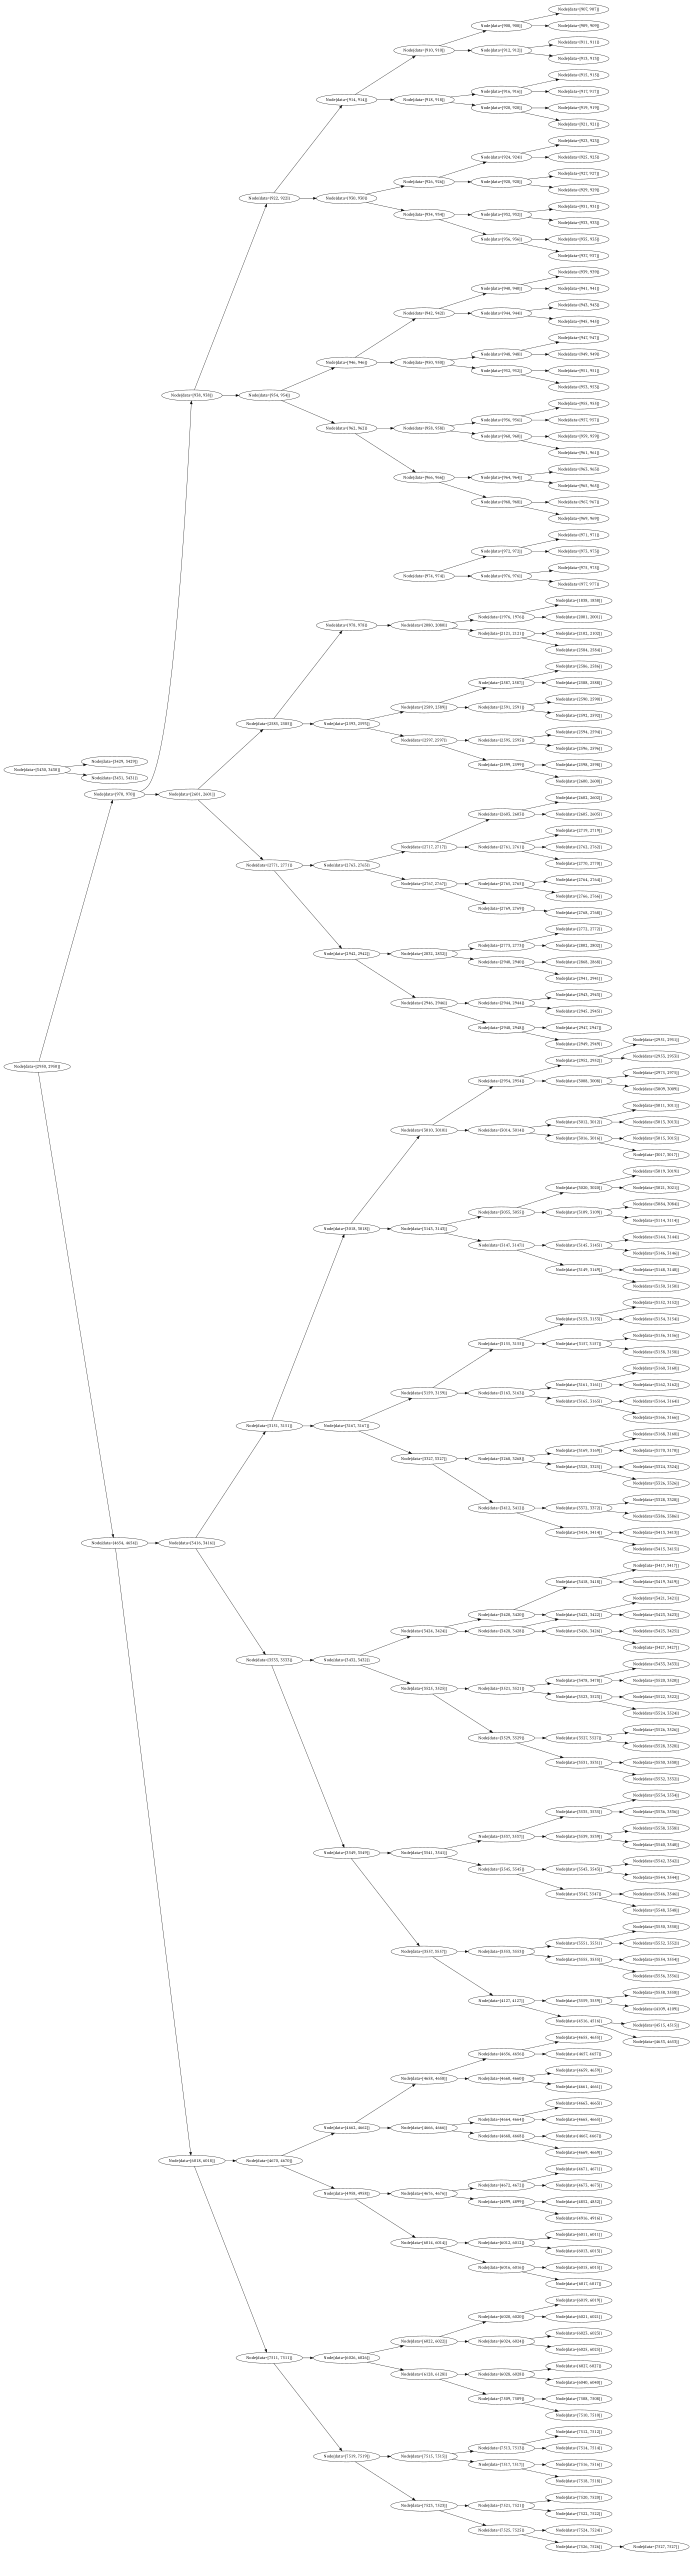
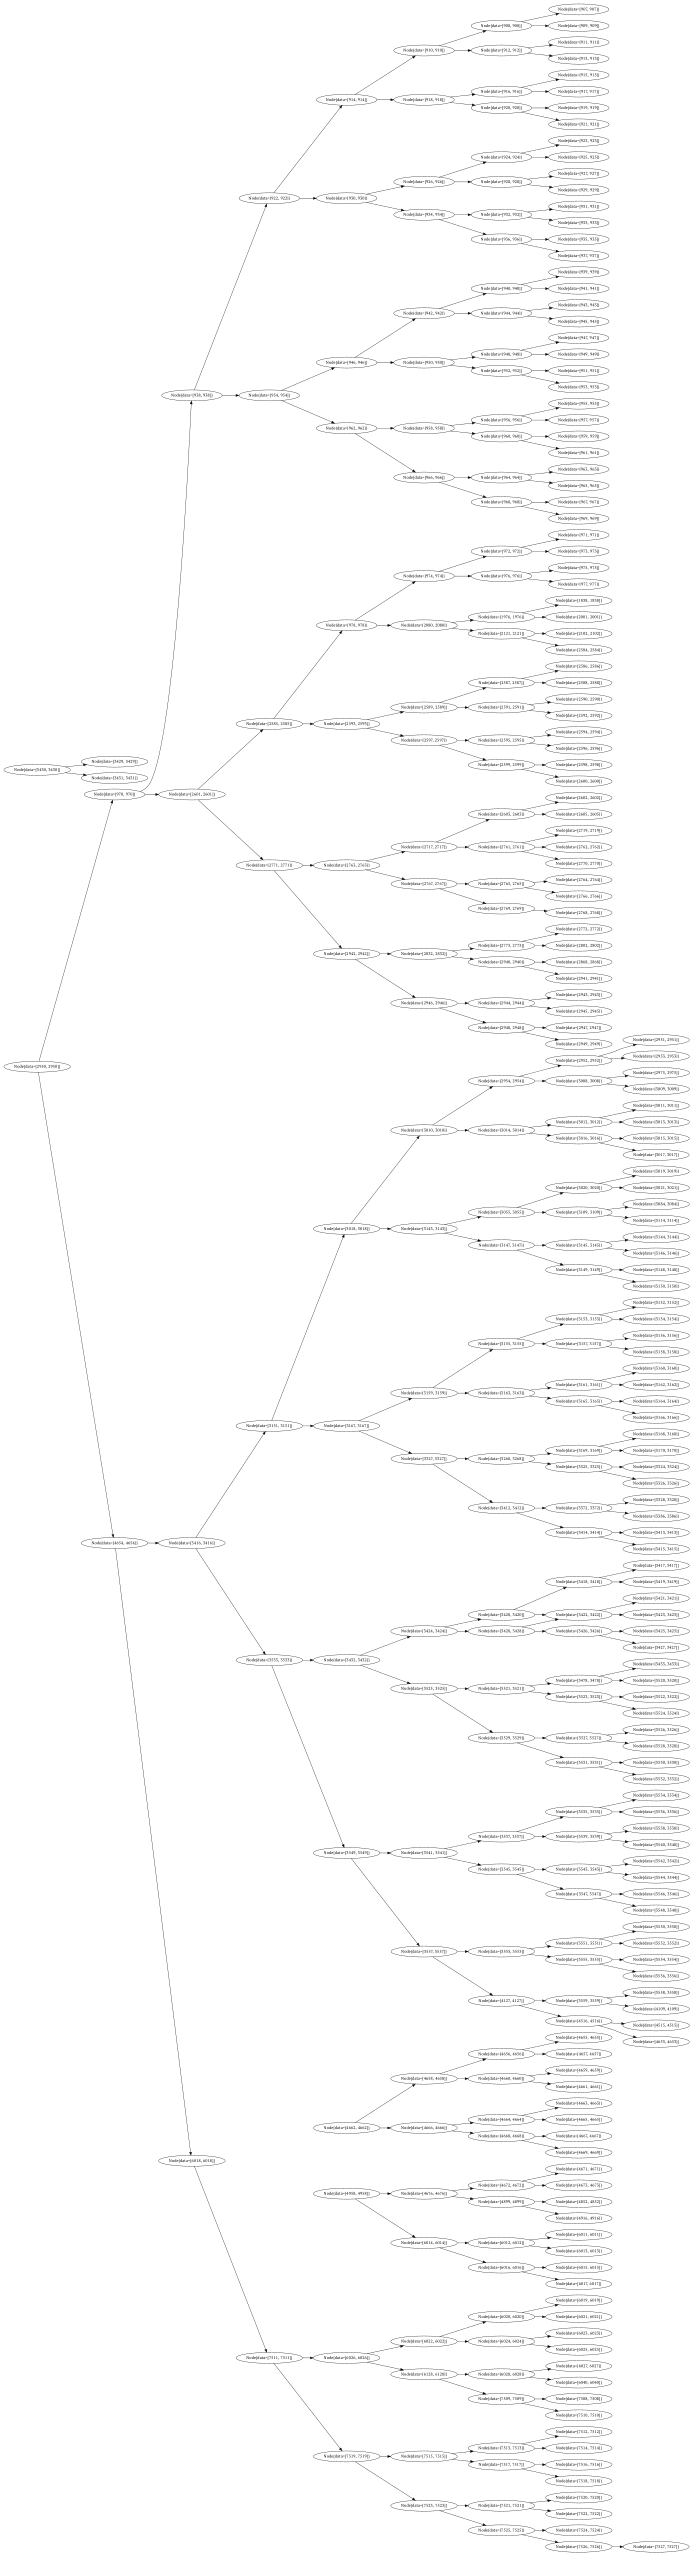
  digraph {
    fontname="PT Serif"
    rankdir=LR
    node [fontname="PT Serif"]
    edge [fontname="PT Serif"]
    n1 [label="Node{data=[2950, 2950]}"]
    n2 [label="Node{data=[970, 970]}"]
    n3 [label="Node{data=[4654, 4654]}"]
    n4 [label="Node{data=[938, 938]}"]
    n5 [label="Node{data=[2601, 2601]}"]
    n6 [label="Node{data=[3416, 3416]}"]
    n7 [label="Node{data=[6018, 6018]}"]
    n8 [label="Node{data=[922, 922]}"]
    n9 [label="Node{data=[954, 954]}"]
    n10 [label="Node{data=[2585, 2585]}"]
    n11 [label="Node{data=[2771, 2771]}"]
    n12 [label="Node{data=[914, 914]}"]
    n13 [label="Node{data=[930, 930]}"]
    n14 [label="Node{data=[946, 946]}"]
    n15 [label="Node{data=[962, 962]}"]
    n16 [label="Node{data=[910, 910]}"]
    n17 [label="Node{data=[918, 918]}"]
    n18 [label="Node{data=[926, 926]}"]
    n19 [label="Node{data=[934, 934]}"]
    n20 [label="Node{data=[908, 908]}"]
    n21 [label="Node{data=[912, 912]}"]
    n22 [label="Node{data=[916, 916]}"]
    n23 [label="Node{data=[920, 920]}"]
    n24 [label="Node{data=[907, 907]}"]
    n25 [label="Node{data=[909, 909]}"]
    n26 [label="Node{data=[911, 911]}"]
    n27 [label="Node{data=[913, 913]}"]
    n28 [label="Node{data=[915, 915]}"]
    n29 [label="Node{data=[917, 917]}"]
    n30 [label="Node{data=[919, 919]}"]
    n31 [label="Node{data=[921, 921]}"]
    n32 [label="Node{data=[924, 924]}"]
    n33 [label="Node{data=[928, 928]}"]
    n34 [label="Node{data=[932, 932]}"]
    n35 [label="Node{data=[936, 936]}"]
    n36 [label="Node{data=[923, 923]}"]
    n37 [label="Node{data=[925, 925]}"]
    n38 [label="Node{data=[927, 927]}"]
    n39 [label="Node{data=[929, 929]}"]
    n40 [label="Node{data=[931, 931]}"]
    n41 [label="Node{data=[933, 933]}"]
    n42 [label="Node{data=[935, 935]}"]
    n43 [label="Node{data=[937, 937]}"]
    n44 [label="Node{data=[942, 942]}"]
    n45 [label="Node{data=[950, 950]}"]
    n46 [label="Node{data=[958, 958]}"]
    n47 [label="Node{data=[966, 966]}"]
    n48 [label="Node{data=[940, 940]}"]
    n49 [label="Node{data=[944, 944]}"]
    n50 [label="Node{data=[948, 948]}"]
    n51 [label="Node{data=[952, 952]}"]
    n52 [label="Node{data=[939, 939]}"]
    n53 [label="Node{data=[941, 941]}"]
    n54 [label="Node{data=[943, 943]}"]
    n55 [label="Node{data=[945, 945]}"]
    n56 [label="Node{data=[947, 947]}"]
    n57 [label="Node{data=[949, 949]}"]
    n58 [label="Node{data=[951, 951]}"]
    n59 [label="Node{data=[953, 953]}"]
    n60 [label="Node{data=[956, 956]}"]
    n61 [label="Node{data=[960, 960]}"]
    n62 [label="Node{data=[964, 964]}"]
    n63 [label="Node{data=[968, 968]}"]
    n64 [label="Node{data=[955, 955]}"]
    n65 [label="Node{data=[957, 957]}"]
    n66 [label="Node{data=[959, 959]}"]
    n67 [label="Node{data=[961, 961]}"]
    n68 [label="Node{data=[963, 963]}"]
    n69 [label="Node{data=[965, 965]}"]
    n70 [label="Node{data=[967, 967]}"]
    n71 [label="Node{data=[969, 969]}"]
    n72 [label="Node{data=[978, 978]}"]
    n73 [label="Node{data=[2593, 2593]}"]
    n74 [label="Node{data=[2763, 2763]}"]
    n75 [label="Node{data=[2942, 2942]}"]
    n76 [label="Node{data=[974, 974]}"]
    n77 [label="Node{data=[2080, 2080]}"]
    n78 [label="Node{data=[2589, 2589]}"]
    n79 [label="Node{data=[2597, 2597]}"]
    n80 [label="Node{data=[972, 972]}"]
    n81 [label="Node{data=[976, 976]}"]
    n82 [label="Node{data=[1976, 1976]}"]
    n83 [label="Node{data=[2121, 2121]}"]
    n84 [label="Node{data=[971, 971]}"]
    n85 [label="Node{data=[973, 973]}"]
    n86 [label="Node{data=[975, 975]}"]
    n87 [label="Node{data=[977, 977]}"]
    n88 [label="Node{data=[1838, 1838]}"]
    n89 [label="Node{data=[2001, 2001]}"]
    n90 [label="Node{data=[2102, 2102]}"]
    n91 [label="Node{data=[2584, 2584]}"]
    n92 [label="Node{data=[2587, 2587]}"]
    n93 [label="Node{data=[2591, 2591]}"]
    n94 [label="Node{data=[2595, 2595]}"]
    n95 [label="Node{data=[2599, 2599]}"]
    n96 [label="Node{data=[2586, 2586]}"]
    n97 [label="Node{data=[2588, 2588]}"]
    n98 [label="Node{data=[2590, 2590]}"]
    n99 [label="Node{data=[2592, 2592]}"]
    n100 [label="Node{data=[2594, 2594]}"]
    n101 [label="Node{data=[2596, 2596]}"]
    n102 [label="Node{data=[2598, 2598]}"]
    n103 [label="Node{data=[2600, 2600]}"]
    n104 [label="Node{data=[2717, 2717]}"]
    n105 [label="Node{data=[2767, 2767]}"]
    n106 [label="Node{data=[2832, 2832]}"]
    n107 [label="Node{data=[2946, 2946]}"]
    n108 [label="Node{data=[2603, 2603]}"]
    n109 [label="Node{data=[2761, 2761]}"]
    n110 [label="Node{data=[2765, 2765]}"]
    n111 [label="Node{data=[2769, 2769]}"]
    n112 [label="Node{data=[2602, 2602]}"]
    n113 [label="Node{data=[2605, 2605]}"]
    n114 [label="Node{data=[2719, 2719]}"]
    n115 [label="Node{data=[2762, 2762]}"]
    n116 [label="Node{data=[2770, 2770]}"]
    n117 [label="Node{data=[2764, 2764]}"]
    n118 [label="Node{data=[2766, 2766]}"]
    n119 [label="Node{data=[2768, 2768]}"]
    n120 [label="Node{data=[2773, 2773]}"]
    n121 [label="Node{data=[2940, 2940]}"]
    n122 [label="Node{data=[2944, 2944]}"]
    n123 [label="Node{data=[2948, 2948]}"]
    n124 [label="Node{data=[2772, 2772]}"]
    n125 [label="Node{data=[2802, 2802]}"]
    n126 [label="Node{data=[2868, 2868]}"]
    n127 [label="Node{data=[2941, 2941]}"]
    n128 [label="Node{data=[2943, 2943]}"]
    n129 [label="Node{data=[2945, 2945]}"]
    n130 [label="Node{data=[2947, 2947]}"]
    n131 [label="Node{data=[2949, 2949]}"]
    n132 [label="Node{data=[3151, 3151]}"]
    n133 [label="Node{data=[3533, 3533]}"]
-   n134 [label="Node{data=[4670, 4670]}"]
    n135 [label="Node{data=[7511, 7511]}"]
    n136 [label="Node{data=[3018, 3018]}"]
    n137 [label="Node{data=[3167, 3167]}"]
    n138 [label="Node{data=[3432, 3432]}"]
    n139 [label="Node{data=[3549, 3549]}"]
    n140 [label="Node{data=[3010, 3010]}"]
    n141 [label="Node{data=[3143, 3143]}"]
    n142 [label="Node{data=[3159, 3159]}"]
    n143 [label="Node{data=[3327, 3327]}"]
    n144 [label="Node{data=[2954, 2954]}"]
    n145 [label="Node{data=[3014, 3014]}"]
    n146 [label="Node{data=[3055, 3055]}"]
    n147 [label="Node{data=[3147, 3147]}"]
    n148 [label="Node{data=[2952, 2952]}"]
    n149 [label="Node{data=[3008, 3008]}"]
    n150 [label="Node{data=[3012, 3012]}"]
    n151 [label="Node{data=[3016, 3016]}"]
    n152 [label="Node{data=[2951, 2951]}"]
    n153 [label="Node{data=[2953, 2953]}"]
    n154 [label="Node{data=[2975, 2975]}"]
    n155 [label="Node{data=[3009, 3009]}"]
    n156 [label="Node{data=[3011, 3011]}"]
    n157 [label="Node{data=[3013, 3013]}"]
    n158 [label="Node{data=[3015, 3015]}"]
    n159 [label="Node{data=[3017, 3017]}"]
    n160 [label="Node{data=[3020, 3020]}"]
    n161 [label="Node{data=[3109, 3109]}"]
    n162 [label="Node{data=[3145, 3145]}"]
    n163 [label="Node{data=[3149, 3149]}"]
    n164 [label="Node{data=[3019, 3019]}"]
    n165 [label="Node{data=[3021, 3021]}"]
    n166 [label="Node{data=[3084, 3084]}"]
    n167 [label="Node{data=[3114, 3114]}"]
    n168 [label="Node{data=[3144, 3144]}"]
    n169 [label="Node{data=[3146, 3146]}"]
    n170 [label="Node{data=[3148, 3148]}"]
    n171 [label="Node{data=[3150, 3150]}"]
    n172 [label="Node{data=[3155, 3155]}"]
    n173 [label="Node{data=[3163, 3163]}"]
    n174 [label="Node{data=[3268, 3268]}"]
    n175 [label="Node{data=[3412, 3412]}"]
    n176 [label="Node{data=[3153, 3153]}"]
    n177 [label="Node{data=[3157, 3157]}"]
    n178 [label="Node{data=[3161, 3161]}"]
    n179 [label="Node{data=[3165, 3165]}"]
    n180 [label="Node{data=[3152, 3152]}"]
    n181 [label="Node{data=[3154, 3154]}"]
    n182 [label="Node{data=[3156, 3156]}"]
    n183 [label="Node{data=[3158, 3158]}"]
    n184 [label="Node{data=[3160, 3160]}"]
    n185 [label="Node{data=[3162, 3162]}"]
    n186 [label="Node{data=[3164, 3164]}"]
    n187 [label="Node{data=[3166, 3166]}"]
    n188 [label="Node{data=[3169, 3169]}"]
    n189 [label="Node{data=[3325, 3325]}"]
    n190 [label="Node{data=[3372, 3372]}"]
    n191 [label="Node{data=[3414, 3414]}"]
    n192 [label="Node{data=[3168, 3168]}"]
    n193 [label="Node{data=[3170, 3170]}"]
    n194 [label="Node{data=[3324, 3324]}"]
    n195 [label="Node{data=[3326, 3326]}"]
    n196 [label="Node{data=[3328, 3328]}"]
    n197 [label="Node{data=[3386, 3386]}"]
    n198 [label="Node{data=[3413, 3413]}"]
    n199 [label="Node{data=[3415, 3415]}"]
    n200 [label="Node{data=[3424, 3424]}"]
    n201 [label="Node{data=[3525, 3525]}"]
    n202 [label="Node{data=[3541, 3541]}"]
    n203 [label="Node{data=[3557, 3557]}"]
    n204 [label="Node{data=[3420, 3420]}"]
    n205 [label="Node{data=[3428, 3428]}"]
    n206 [label="Node{data=[3521, 3521]}"]
    n207 [label="Node{data=[3529, 3529]}"]
    n208 [label="Node{data=[3418, 3418]}"]
    n209 [label="Node{data=[3422, 3422]}"]
    n210 [label="Node{data=[3426, 3426]}"]
    n211 [label="Node{data=[3417, 3417]}"]
    n212 [label="Node{data=[3419, 3419]}"]
    n213 [label="Node{data=[3421, 3421]}"]
    n214 [label="Node{data=[3423, 3423]}"]
    n215 [label="Node{data=[3425, 3425]}"]
    n216 [label="Node{data=[3427, 3427]}"]
    n217 [label="Node{data=[3430, 3430]}"]
    n218 [label="Node{data=[3429, 3429]}"]
    n219 [label="Node{data=[3431, 3431]}"]
    n220 [label="Node{data=[3478, 3478]}"]
    n221 [label="Node{data=[3523, 3523]}"]
    n222 [label="Node{data=[3527, 3527]}"]
    n223 [label="Node{data=[3531, 3531]}"]
    n224 [label="Node{data=[3433, 3433]}"]
    n225 [label="Node{data=[3520, 3520]}"]
    n226 [label="Node{data=[3522, 3522]}"]
    n227 [label="Node{data=[3524, 3524]}"]
    n228 [label="Node{data=[3526, 3526]}"]
    n229 [label="Node{data=[3528, 3528]}"]
    n230 [label="Node{data=[3530, 3530]}"]
    n231 [label="Node{data=[3532, 3532]}"]
    n232 [label="Node{data=[3537, 3537]}"]
    n233 [label="Node{data=[3545, 3545]}"]
    n234 [label="Node{data=[3553, 3553]}"]
    n235 [label="Node{data=[4127, 4127]}"]
    n236 [label="Node{data=[3535, 3535]}"]
    n237 [label="Node{data=[3539, 3539]}"]
    n238 [label="Node{data=[3543, 3543]}"]
    n239 [label="Node{data=[3547, 3547]}"]
    n240 [label="Node{data=[3534, 3534]}"]
    n241 [label="Node{data=[3536, 3536]}"]
    n242 [label="Node{data=[3538, 3538]}"]
    n243 [label="Node{data=[3540, 3540]}"]
    n244 [label="Node{data=[3542, 3542]}"]
    n245 [label="Node{data=[3544, 3544]}"]
    n246 [label="Node{data=[3546, 3546]}"]
    n247 [label="Node{data=[3548, 3548]}"]
    n248 [label="Node{data=[3551, 3551]}"]
    n249 [label="Node{data=[3555, 3555]}"]
    n250 [label="Node{data=[3559, 3559]}"]
    n251 [label="Node{data=[4516, 4516]}"]
    n252 [label="Node{data=[3550, 3550]}"]
    n253 [label="Node{data=[3552, 3552]}"]
    n254 [label="Node{data=[3554, 3554]}"]
    n255 [label="Node{data=[3556, 3556]}"]
    n256 [label="Node{data=[3558, 3558]}"]
    n257 [label="Node{data=[4109, 4109]}"]
    n258 [label="Node{data=[4515, 4515]}"]
    n259 [label="Node{data=[4653, 4653]}"]
    n260 [label="Node{data=[4662, 4662]}"]
    n261 [label="Node{data=[4958, 4958]}"]
    n262 [label="Node{data=[6026, 6026]}"]
    n263 [label="Node{data=[7519, 7519]}"]
    n264 [label="Node{data=[4658, 4658]}"]
    n265 [label="Node{data=[4666, 4666]}"]
    n266 [label="Node{data=[4676, 4676]}"]
    n267 [label="Node{data=[6014, 6014]}"]
    n268 [label="Node{data=[4656, 4656]}"]
    n269 [label="Node{data=[4660, 4660]}"]
    n270 [label="Node{data=[4664, 4664]}"]
    n271 [label="Node{data=[4668, 4668]}"]
    n272 [label="Node{data=[4655, 4655]}"]
    n273 [label="Node{data=[4657, 4657]}"]
    n274 [label="Node{data=[4659, 4659]}"]
    n275 [label="Node{data=[4661, 4661]}"]
    n276 [label="Node{data=[4663, 4663]}"]
    n277 [label="Node{data=[4665, 4665]}"]
    n278 [label="Node{data=[4667, 4667]}"]
    n279 [label="Node{data=[4669, 4669]}"]
    n280 [label="Node{data=[4672, 4672]}"]
    n281 [label="Node{data=[4899, 4899]}"]
    n282 [label="Node{data=[6012, 6012]}"]
    n283 [label="Node{data=[6016, 6016]}"]
    n284 [label="Node{data=[4671, 4671]}"]
    n285 [label="Node{data=[4673, 4673]}"]
    n286 [label="Node{data=[4852, 4852]}"]
    n287 [label="Node{data=[4916, 4916]}"]
    n288 [label="Node{data=[6011, 6011]}"]
    n289 [label="Node{data=[6013, 6013]}"]
    n290 [label="Node{data=[6015, 6015]}"]
    n291 [label="Node{data=[6017, 6017]}"]
    n292 [label="Node{data=[6022, 6022]}"]
    n293 [label="Node{data=[6128, 6128]}"]
    n294 [label="Node{data=[7515, 7515]}"]
    n295 [label="Node{data=[7523, 7523]}"]
    n296 [label="Node{data=[6020, 6020]}"]
    n297 [label="Node{data=[6024, 6024]}"]
    n298 [label="Node{data=[6028, 6028]}"]
    n299 [label="Node{data=[7509, 7509]}"]
    n300 [label="Node{data=[6019, 6019]}"]
    n301 [label="Node{data=[6021, 6021]}"]
    n302 [label="Node{data=[6023, 6023]}"]
    n303 [label="Node{data=[6025, 6025]}"]
    n304 [label="Node{data=[6027, 6027]}"]
    n305 [label="Node{data=[6040, 6040]}"]
    n306 [label="Node{data=[7508, 7508]}"]
    n307 [label="Node{data=[7510, 7510]}"]
    n308 [label="Node{data=[7513, 7513]}"]
    n309 [label="Node{data=[7517, 7517]}"]
    n310 [label="Node{data=[7521, 7521]}"]
    n311 [label="Node{data=[7525, 7525]}"]
    n312 [label="Node{data=[7512, 7512]}"]
    n313 [label="Node{data=[7514, 7514]}"]
    n314 [label="Node{data=[7516, 7516]}"]
    n315 [label="Node{data=[7518, 7518]}"]
    n316 [label="Node{data=[7520, 7520]}"]
    n317 [label="Node{data=[7522, 7522]}"]
    n318 [label="Node{data=[7524, 7524]}"]
    n319 [label="Node{data=[7526, 7526]}"]
    n320 [label="Node{data=[7527, 7527]}"]
    n1 -> n2
    n1 -> n3
    n2 -> n4
    n2 -> n5
    n3 -> n6
    n3 -> n7
    n4 -> n8
    n4 -> n9
    n5 -> n10
    n5 -> n11
    n6 -> n132
    n6 -> n133
-   n7 -> n134
    n7 -> n135
    n8 -> n12
    n8 -> n13
    n9 -> n14
    n9 -> n15
    n10 -> n72
    n10 -> n73
    n11 -> n74
    n11 -> n75
    n12 -> n16
    n12 -> n17
    n13 -> n18
    n13 -> n19
    n14 -> n44
    n14 -> n45
    n15 -> n46
    n15 -> n47
    n16 -> n20
    n16 -> n21
    n17 -> n22
    n17 -> n23
    n18 -> n32
    n18 -> n33
    n19 -> n34
    n19 -> n35
    n20 -> n24
    n20 -> n25
    n21 -> n26
    n21 -> n27
    n22 -> n28
    n22 -> n29
    n23 -> n30
    n23 -> n31
    n32 -> n36
    n32 -> n37
    n33 -> n38
    n33 -> n39
    n34 -> n40
    n34 -> n41
    n35 -> n42
    n35 -> n43
    n44 -> n48
    n44 -> n49
    n45 -> n50
    n45 -> n51
    n46 -> n60
    n46 -> n61
    n47 -> n62
    n47 -> n63
    n48 -> n52
    n48 -> n53
    n49 -> n54
    n49 -> n55
    n50 -> n56
    n50 -> n57
    n51 -> n58
    n51 -> n59
    n60 -> n64
    n60 -> n65
    n61 -> n66
    n61 -> n67
    n62 -> n68
    n62 -> n69
    n63 -> n70
    n63 -> n71
+   n72 -> n76
    n72 -> n77
    n73 -> n78
    n73 -> n79
    n74 -> n104
    n74 -> n105
    n75 -> n106
    n75 -> n107
    n76 -> n80
    n76 -> n81
    n77 -> n82
    n77 -> n83
    n78 -> n92
    n78 -> n93
    n79 -> n94
    n79 -> n95
    n80 -> n84
    n80 -> n85
    n81 -> n86
    n81 -> n87
    n82 -> n88
    n82 -> n89
    n83 -> n90
    n83 -> n91
    n92 -> n96
    n92 -> n97
    n93 -> n98
    n93 -> n99
    n94 -> n100
    n94 -> n101
    n95 -> n102
    n95 -> n103
    n104 -> n108
    n104 -> n109
    n105 -> n110
    n105 -> n111
    n106 -> n120
    n106 -> n121
    n107 -> n122
    n107 -> n123
    n108 -> n112
    n108 -> n113
    n109 -> n114
    n109 -> n115
    n109 -> n116
    n110 -> n117
    n110 -> n118
    n111 -> n119
    n120 -> n124
    n120 -> n125
    n121 -> n126
    n121 -> n127
    n122 -> n128
    n122 -> n129
    n123 -> n130
    n123 -> n131
    n132 -> n136
    n132 -> n137
    n133 -> n138
    n133 -> n139
-   n134 -> n260
-   n134 -> n261
    n135 -> n262
    n135 -> n263
    n136 -> n140
    n136 -> n141
    n137 -> n142
    n137 -> n143
    n138 -> n200
    n138 -> n201
    n139 -> n202
    n139 -> n203
    n140 -> n144
    n140 -> n145
    n141 -> n146
    n141 -> n147
    n142 -> n172
    n142 -> n173
    n143 -> n174
    n143 -> n175
    n144 -> n148
    n144 -> n149
    n145 -> n150
    n145 -> n151
    n146 -> n160
    n146 -> n161
    n147 -> n162
    n147 -> n163
    n148 -> n152
    n148 -> n153
    n149 -> n154
    n149 -> n155
    n150 -> n156
    n150 -> n157
    n151 -> n158
    n151 -> n159
    n160 -> n164
    n160 -> n165
    n161 -> n166
    n161 -> n167
    n162 -> n168
    n162 -> n169
    n163 -> n170
    n163 -> n171
    n172 -> n176
    n172 -> n177
    n173 -> n178
    n173 -> n179
    n174 -> n188
    n174 -> n189
    n175 -> n190
    n175 -> n191
    n176 -> n180
    n176 -> n181
    n177 -> n182
    n177 -> n183
    n178 -> n184
    n178 -> n185
    n179 -> n186
    n179 -> n187
    n188 -> n192
    n188 -> n193
    n189 -> n194
    n189 -> n195
    n190 -> n196
    n190 -> n197
    n191 -> n198
    n191 -> n199
    n200 -> n204
    n200 -> n205
    n201 -> n206
    n201 -> n207
    n202 -> n232
    n202 -> n233
    n203 -> n234
    n203 -> n235
    n204 -> n208
    n204 -> n209
    n205 -> n209
    n205 -> n210
    n206 -> n220
    n206 -> n221
    n207 -> n222
    n207 -> n223
    n208 -> n211
    n208 -> n212
    n209 -> n213
    n209 -> n214
    n210 -> n215
    n210 -> n216
    n217 -> n218
    n217 -> n219
    n220 -> n224
    n220 -> n225
    n221 -> n226
    n221 -> n227
    n222 -> n228
    n222 -> n229
    n223 -> n230
    n223 -> n231
    n232 -> n236
    n232 -> n237
    n233 -> n238
    n233 -> n239
    n234 -> n248
    n234 -> n249
    n235 -> n250
    n235 -> n251
    n236 -> n240
    n236 -> n241
    n237 -> n242
    n237 -> n243
    n238 -> n244
    n238 -> n245
    n239 -> n246
    n239 -> n247
    n248 -> n252
    n248 -> n253
    n249 -> n254
    n249 -> n255
    n250 -> n256
    n250 -> n257
    n251 -> n258
    n251 -> n259
    n260 -> n264
    n260 -> n265
    n261 -> n266
    n261 -> n267
    n262 -> n292
    n262 -> n293
    n263 -> n294
    n263 -> n295
    n264 -> n268
    n264 -> n269
    n265 -> n270
    n265 -> n271
    n266 -> n280
    n266 -> n281
    n267 -> n282
    n267 -> n283
    n268 -> n272
    n268 -> n273
    n269 -> n274
    n269 -> n275
    n270 -> n276
    n270 -> n277
    n271 -> n278
    n271 -> n279
    n280 -> n284
    n280 -> n285
    n281 -> n286
    n281 -> n287
    n282 -> n288
    n282 -> n289
    n283 -> n290
    n283 -> n291
    n292 -> n296
    n292 -> n297
    n293 -> n298
    n293 -> n299
    n294 -> n308
    n294 -> n309
    n295 -> n310
    n295 -> n311
    n296 -> n300
    n296 -> n301
    n297 -> n302
    n297 -> n303
    n298 -> n304
    n298 -> n305
    n299 -> n306
    n299 -> n307
    n308 -> n312
    n308 -> n313
    n309 -> n314
    n309 -> n315
    n310 -> n316
    n310 -> n317
    n311 -> n318
    n311 -> n319
    n319 -> n320
  }
